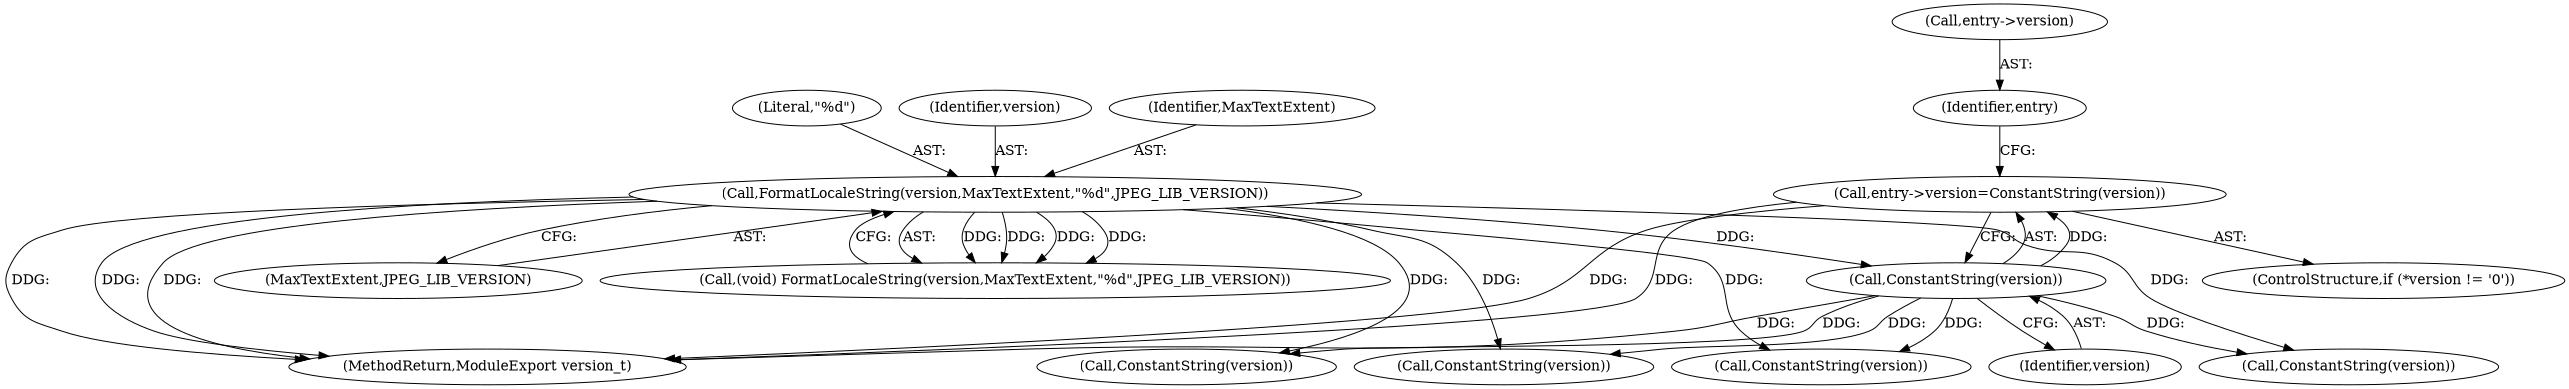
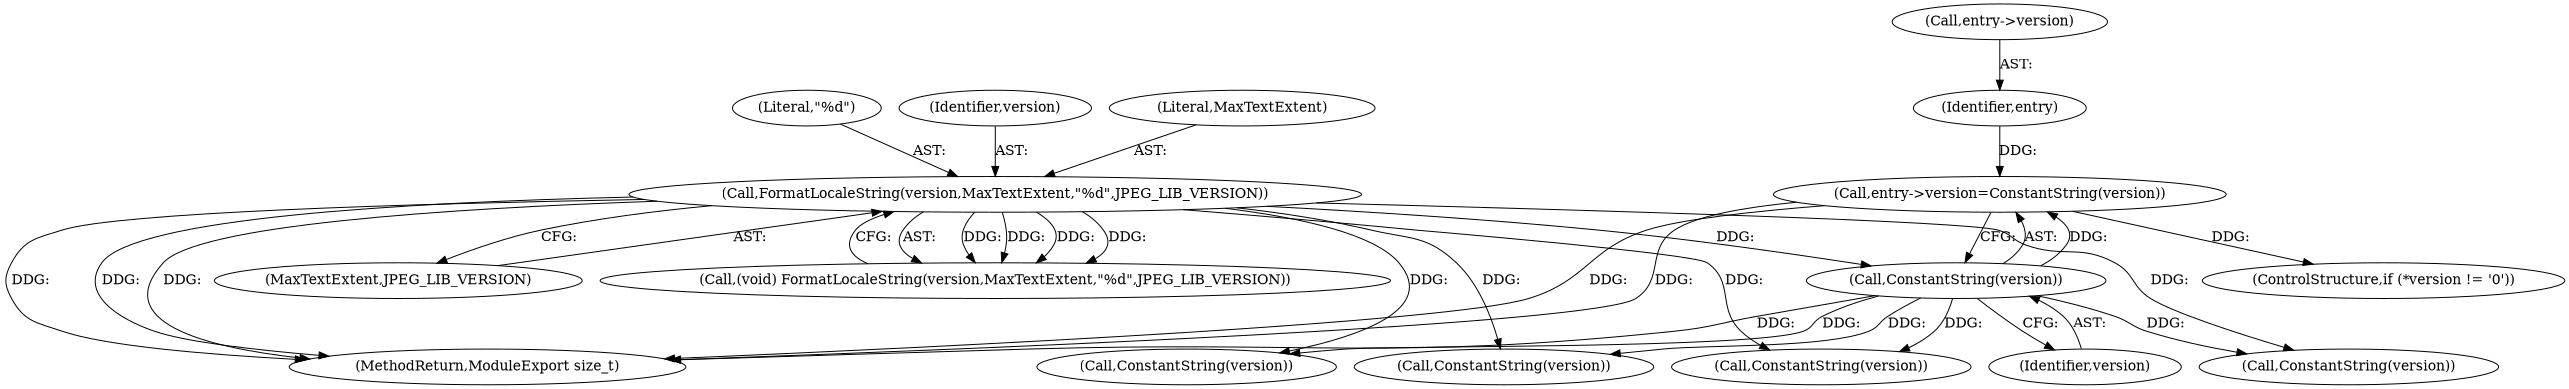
  digraph {
    n1 [label="(Call,entry->version=ConstantString(version))"]
    n2 [label="(Call,ConstantString(version))"]
    n3 [label="(ControlStructure,if (*version != '\0'))"]
-   n4 [label="(MethodReturn,ModuleExport version_t)"]
+   n4 [label="(MethodReturn,ModuleExport size_t)"]
    n5 [label="(Identifier,version)"]
    n6 [label="(Call,ConstantString(version))"]
    n7 [label="(Call,ConstantString(version))"]
    n8 [label="(Call,ConstantString(version))"]
    n9 [label="(Call,ConstantString(version))"]
    n10 [label="(Call,FormatLocaleString(version,MaxTextExtent,\"%d\",JPEG_LIB_VERSION))"]
    n11 [label="(Call,(void) FormatLocaleString(version,MaxTextExtent,\"%d\",JPEG_LIB_VERSION))"]
    n12 [label="(MaxTextExtent,JPEG_LIB_VERSION)"]
-   n13 [label="(Identifier,MaxTextExtent)"]
+   n13 [label="(Literal,MaxTextExtent)"]
    n14 [label="(Literal,\"%d\")"]
    n15 [label="(Identifier,entry)"]
    n16 [label="(Identifier,version)"]
    n17 [label="(Call,entry->version)"]
    n1 -> n2 [label="CFG: "]
-   n1 -> n3 [label="AST: "]
+   n1 -> n3 [label="DDG: "]
    n1 -> n4 [label="DDG: "]
    n1 -> n4 [label="DDG: "]
    n2 -> n1 [label="AST: "]
    n2 -> n1 [label="DDG: "]
    n2 -> n4 [label="DDG: "]
    n2 -> n5 [label="CFG: "]
    n2 -> n6 [label="DDG: "]
    n2 -> n7 [label="DDG: "]
    n2 -> n8 [label="DDG: "]
    n2 -> n9 [label="DDG: "]
    n5 -> n2 [label="AST: "]
    n10 -> n2 [label="DDG: "]
    n10 -> n4 [label="DDG: "]
    n10 -> n4 [label="DDG: "]
    n10 -> n4 [label="DDG: "]
    n10 -> n6 [label="DDG: "]
    n10 -> n7 [label="DDG: "]
    n10 -> n8 [label="DDG: "]
    n10 -> n9 [label="DDG: "]
    n10 -> n11 [label="AST: "]
    n10 -> n11 [label="DDG: "]
    n10 -> n11 [label="DDG: "]
    n10 -> n11 [label="DDG: "]
    n10 -> n11 [label="DDG: "]
    n10 -> n12 [label="CFG: "]
    n11 -> n10 [label="CFG: "]
    n12 -> n10 [label="AST: "]
    n13 -> n10 [label="AST: "]
    n14 -> n10 [label="AST: "]
-   n15 -> n1 [label="CFG: "]
+   n15 -> n1 [label="DDG: "]
    n16 -> n10 [label="AST: "]
    n17 -> n15 [label="AST: "]
  }
